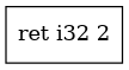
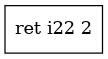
  digraph {
    rankdir=LR
    fontname="DejaVu Serif"
-   n1 [label="  ret i32 2" shape=record fontname="DejaVu Serif"]
+   n1 [label="ret i22 2" shape=record fontname="DejaVu Serif"]
  }
